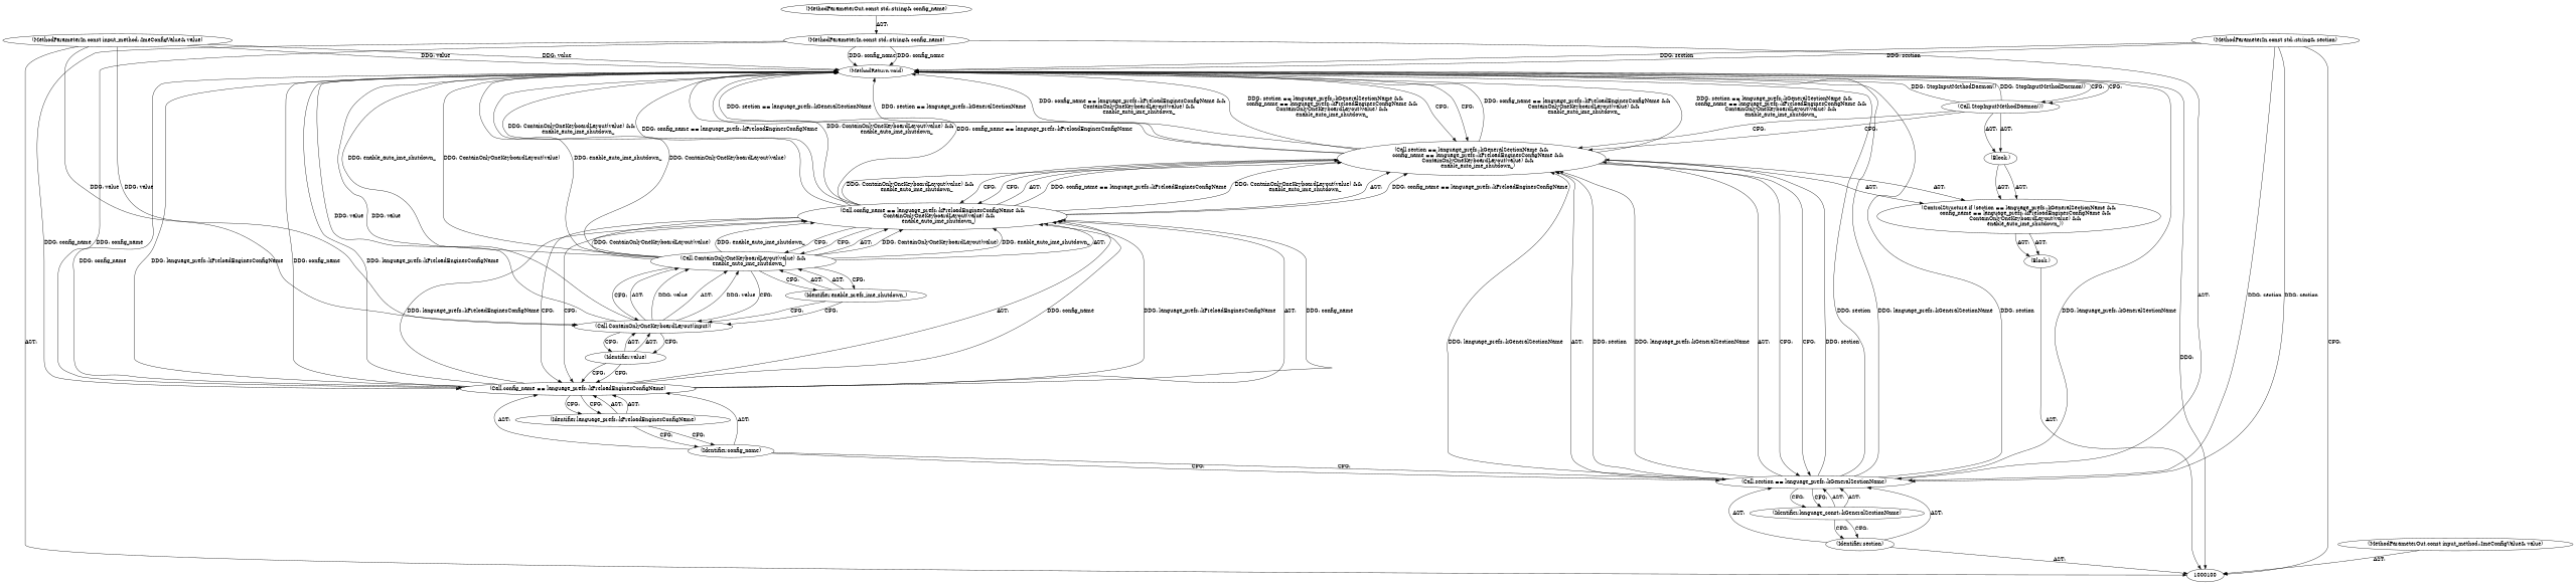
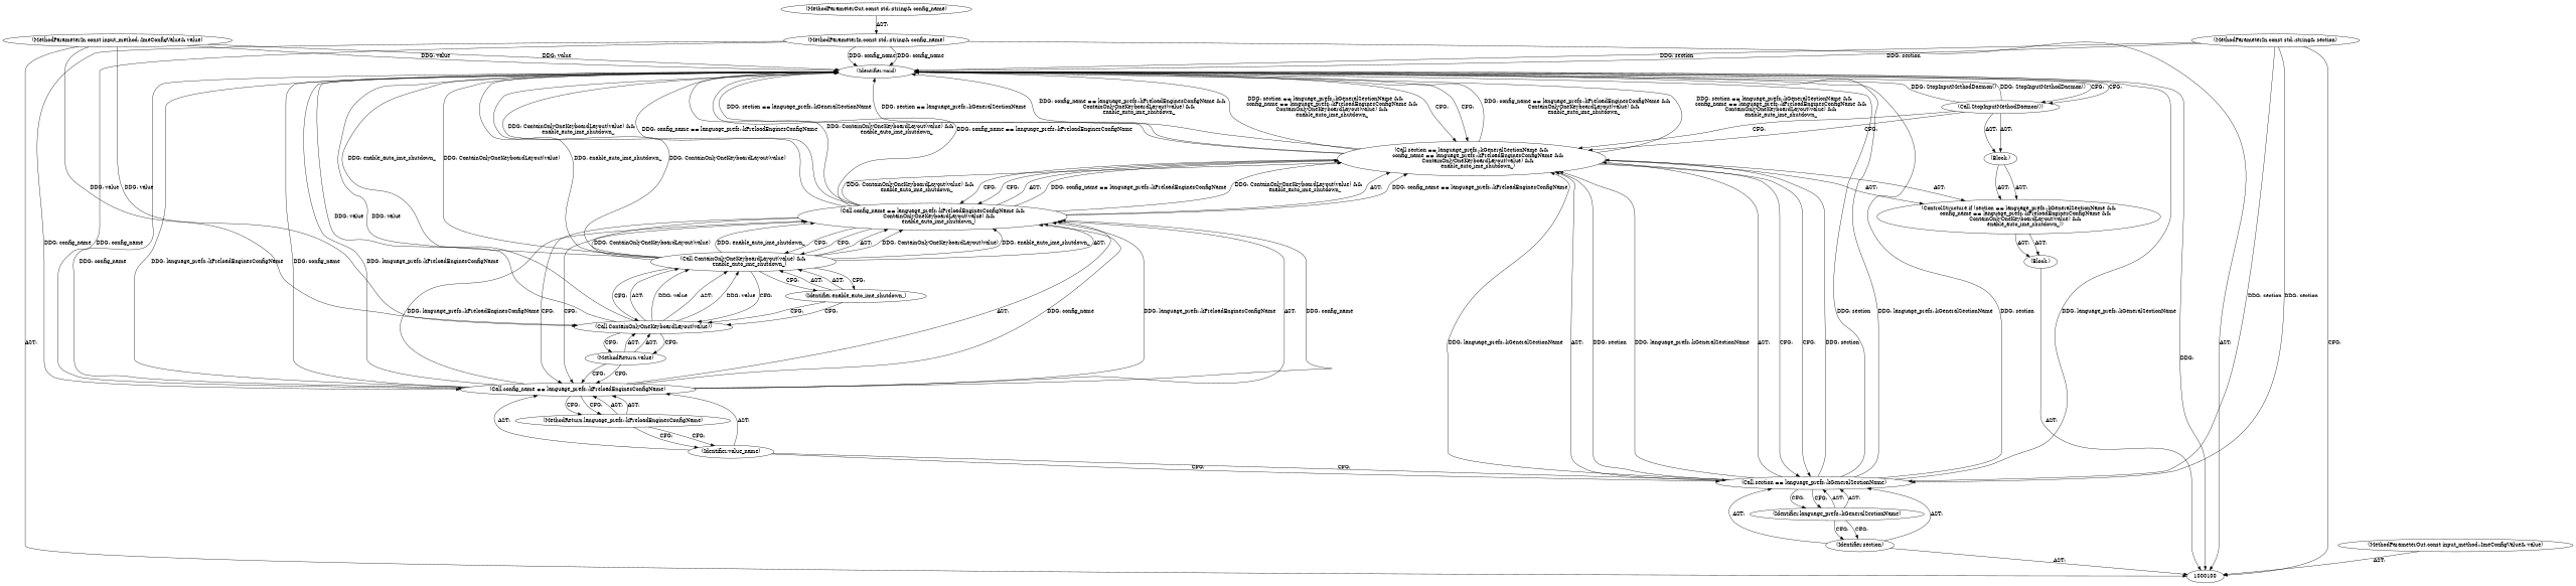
  digraph {
-   n1 [label="(MethodReturn,void)"]
+   n1 [label="(Identifier,void)"]
    n2 [label="(Call,section == language_prefs::kGeneralSectionName &&\n        config_name == language_prefs::kPreloadEnginesConfigName &&\n        ContainOnlyOneKeyboardLayout(value) &&\n        enable_auto_ime_shutdown_)"]
    n3 [label="(Call,StopInputMethodDaemon())"]
    1000100
    n5 [label="(Call,section == language_prefs::kGeneralSectionName)"]
    n6 [label="(ControlStructure,if (section == language_prefs::kGeneralSectionName &&\n        config_name == language_prefs::kPreloadEnginesConfigName &&\n        ContainOnlyOneKeyboardLayout(value) &&\n        enable_auto_ime_shutdown_))"]
    n7 [label="(Call,config_name == language_prefs::kPreloadEnginesConfigName &&\n        ContainOnlyOneKeyboardLayout(value) &&\n        enable_auto_ime_shutdown_)"]
    n8 [label="(Block,)"]
    n9 [label="(MethodParameterIn,const std::string& section)"]
-   n10 [label="(Identifier,language_const::kGeneralSectionName)"]
+   n10 [label="(Identifier,language_prefs::kGeneralSectionName)"]
    n11 [label="(MethodParameterIn,const std::string& config_name)"]
    n12 [label="(Call,config_name == language_prefs::kPreloadEnginesConfigName)"]
-   n13 [label="(Identifier,language_prefs::kPreloadEnginesConfigName)"]
+   n13 [label="(MethodReturn,language_prefs::kPreloadEnginesConfigName)"]
    n14 [label="(MethodParameterOut,const std::string& config_name)"]
    n15 [label="(MethodParameterIn,const input_method::ImeConfigValue& value)"]
-   n16 [label="(Call,ContainOnlyOneKeyboardLayout(input))"]
+   n16 [label="(Call,ContainOnlyOneKeyboardLayout(value))"]
    n17 [label="(Call,ContainOnlyOneKeyboardLayout(value) &&\n        enable_auto_ime_shutdown_)"]
-   n18 [label="(Identifier,value)"]
+   n18 [label="(MethodReturn,value)"]
    n19 [label="(MethodParameterOut,const input_method::ImeConfigValue& value)"]
    n20 [label="(Block,)"]
    n21 [label="(Identifier,section)"]
-   n22 [label="(Identifier,config_name)"]
-   n23 [label="(Identifier,enable_prefs_ime_shutdown_)"]
+   n22 [label="(Identifier,value_name)"]
+   n23 [label="(Identifier,enable_auto_ime_shutdown_)"]
    n1 -> n2 [label="CFG: "]
    n1 -> n2 [label="CFG: "]
    n1 -> n3 [label="CFG: "]
    n1 -> n3 [label="CFG: "]
    n1 -> 1000100 [label="DDG: "]
    n2 -> n1 [label="DDG: section == language_prefs::kGeneralSectionName"]
    n2 -> n1 [label="DDG: config_name == language_prefs::kPreloadEnginesConfigName &&\n        ContainOnlyOneKeyboardLayout(value) &&\n        enable_auto_ime_shutdown_"]
    n2 -> n1 [label="DDG: section == language_prefs::kGeneralSectionName &&\n        config_name == language_prefs::kPreloadEnginesConfigName &&\n        ContainOnlyOneKeyboardLayout(value) &&\n        enable_auto_ime_shutdown_"]
    n2 -> n1 [label="DDG: section == language_prefs::kGeneralSectionName"]
    n2 -> n1 [label="DDG: config_name == language_prefs::kPreloadEnginesConfigName &&\n        ContainOnlyOneKeyboardLayout(value) &&\n        enable_auto_ime_shutdown_"]
    n2 -> n1 [label="DDG: section == language_prefs::kGeneralSectionName &&\n        config_name == language_prefs::kPreloadEnginesConfigName &&\n        ContainOnlyOneKeyboardLayout(value) &&\n        enable_auto_ime_shutdown_"]
    n2 -> n5 [label="CFG: "]
    n2 -> n5 [label="CFG: "]
    n2 -> n6 [label="AST: "]
    n2 -> n6 [label="AST: "]
    n2 -> n7 [label="CFG: "]
    n2 -> n7 [label="CFG: "]
    n3 -> n1 [label="DDG: StopInputMethodDaemon()"]
    n3 -> n1 [label="DDG: StopInputMethodDaemon()"]
    n3 -> n2 [label="CFG: "]
    n3 -> n2 [label="CFG: "]
    n3 -> n8 [label="AST: "]
    n3 -> n8 [label="AST: "]
    n5 -> n1 [label="DDG: section"]
    n5 -> n1 [label="DDG: language_prefs::kGeneralSectionName"]
    n5 -> n1 [label="DDG: section"]
    n5 -> n1 [label="DDG: language_prefs::kGeneralSectionName"]
    n5 -> n2 [label="AST: "]
    n5 -> n2 [label="DDG: section"]
    n5 -> n2 [label="DDG: language_prefs::kGeneralSectionName"]
    n5 -> n2 [label="AST: "]
    n5 -> n2 [label="DDG: section"]
    n5 -> n2 [label="DDG: language_prefs::kGeneralSectionName"]
    n5 -> n10 [label="CFG: "]
    n5 -> n10 [label="CFG: "]
    n6 -> n20 [label="AST: "]
    n6 -> n20 [label="AST: "]
    n7 -> n1 [label="DDG: ContainOnlyOneKeyboardLayout(value) &&\n        enable_auto_ime_shutdown_"]
    n7 -> n1 [label="DDG: config_name == language_prefs::kPreloadEnginesConfigName"]
    n7 -> n1 [label="DDG: ContainOnlyOneKeyboardLayout(value) &&\n        enable_auto_ime_shutdown_"]
    n7 -> n1 [label="DDG: config_name == language_prefs::kPreloadEnginesConfigName"]
    n7 -> n2 [label="AST: "]
    n7 -> n2 [label="DDG: config_name == language_prefs::kPreloadEnginesConfigName"]
    n7 -> n2 [label="DDG: ContainOnlyOneKeyboardLayout(value) &&\n        enable_auto_ime_shutdown_"]
    n7 -> n2 [label="AST: "]
    n7 -> n2 [label="DDG: config_name == language_prefs::kPreloadEnginesConfigName"]
    n7 -> n2 [label="DDG: ContainOnlyOneKeyboardLayout(value) &&\n        enable_auto_ime_shutdown_"]
    n7 -> n12 [label="CFG: "]
    n7 -> n12 [label="CFG: "]
    n7 -> n17 [label="CFG: "]
    n7 -> n17 [label="CFG: "]
    n8 -> n6 [label="AST: "]
    n8 -> n6 [label="AST: "]
    n9 -> n1 [label="DDG: section"]
    n9 -> n1 [label="DDG: section"]
    n9 -> 1000100 [label="CFG: "]
    n9 -> n5 [label="DDG: section"]
    n9 -> n5 [label="DDG: section"]
    n10 -> n5 [label="AST: "]
    n10 -> n5 [label="AST: "]
    n10 -> n21 [label="CFG: "]
    n10 -> n21 [label="CFG: "]
    n11 -> n1 [label="DDG: config_name"]
    n11 -> n1 [label="DDG: config_name"]
-   n11 -> n5 [label="AST: "]
+   n11 -> 1000100 [label="AST: "]
    n11 -> n12 [label="DDG: config_name"]
    n11 -> n12 [label="DDG: config_name"]
    n12 -> n1 [label="DDG: config_name"]
    n12 -> n1 [label="DDG: language_prefs::kPreloadEnginesConfigName"]
    n12 -> n1 [label="DDG: config_name"]
    n12 -> n1 [label="DDG: language_prefs::kPreloadEnginesConfigName"]
    n12 -> n7 [label="AST: "]
    n12 -> n7 [label="DDG: config_name"]
    n12 -> n7 [label="DDG: language_prefs::kPreloadEnginesConfigName"]
    n12 -> n7 [label="AST: "]
    n12 -> n7 [label="DDG: config_name"]
    n12 -> n7 [label="DDG: language_prefs::kPreloadEnginesConfigName"]
    n12 -> n13 [label="CFG: "]
    n12 -> n13 [label="CFG: "]
    n13 -> n12 [label="AST: "]
    n13 -> n12 [label="AST: "]
    n13 -> n22 [label="CFG: "]
    n13 -> n22 [label="CFG: "]
    n14 -> n11 [label="AST: "]
    n15 -> n1 [label="DDG: value"]
    n15 -> n1 [label="DDG: value"]
    n15 -> 1000100 [label="AST: "]
    n15 -> n16 [label="DDG: value"]
    n15 -> n16 [label="DDG: value"]
    n16 -> n1 [label="DDG: value"]
    n16 -> n1 [label="DDG: value"]
    n16 -> n17 [label="AST: "]
    n16 -> n17 [label="DDG: value"]
    n16 -> n17 [label="AST: "]
    n16 -> n17 [label="DDG: value"]
    n16 -> n18 [label="CFG: "]
    n16 -> n18 [label="CFG: "]
    n17 -> n1 [label="DDG: enable_auto_ime_shutdown_"]
    n17 -> n1 [label="DDG: ContainOnlyOneKeyboardLayout(value)"]
    n17 -> n1 [label="DDG: enable_auto_ime_shutdown_"]
    n17 -> n1 [label="DDG: ContainOnlyOneKeyboardLayout(value)"]
    n17 -> n7 [label="AST: "]
    n17 -> n7 [label="DDG: ContainOnlyOneKeyboardLayout(value)"]
    n17 -> n7 [label="DDG: enable_auto_ime_shutdown_"]
    n17 -> n7 [label="AST: "]
    n17 -> n7 [label="DDG: ContainOnlyOneKeyboardLayout(value)"]
    n17 -> n7 [label="DDG: enable_auto_ime_shutdown_"]
    n17 -> n16 [label="CFG: "]
    n17 -> n16 [label="CFG: "]
    n17 -> n23 [label="CFG: "]
    n17 -> n23 [label="CFG: "]
    n18 -> n12 [label="CFG: "]
    n18 -> n12 [label="CFG: "]
    n18 -> n16 [label="AST: "]
    n18 -> n16 [label="AST: "]
    n19 -> 1000100 [label="AST: "]
    n20 -> 1000100 [label="AST: "]
    n21 -> 1000100 [label="AST: "]
    n21 -> n5 [label="AST: "]
    n21 -> n5 [label="AST: "]
    n22 -> n5 [label="CFG: "]
    n22 -> n5 [label="CFG: "]
    n22 -> n12 [label="AST: "]
    n22 -> n12 [label="AST: "]
    n23 -> n16 [label="CFG: "]
    n23 -> n16 [label="CFG: "]
    n23 -> n17 [label="AST: "]
    n23 -> n17 [label="AST: "]
  }
